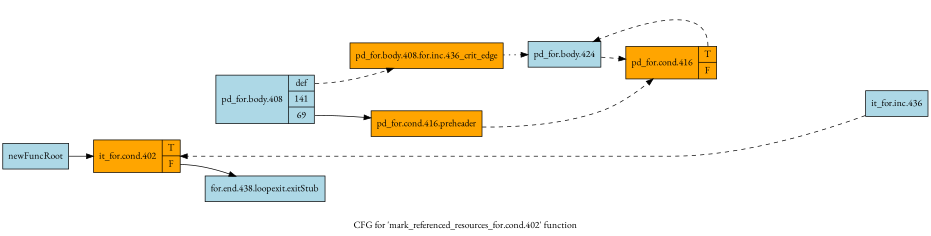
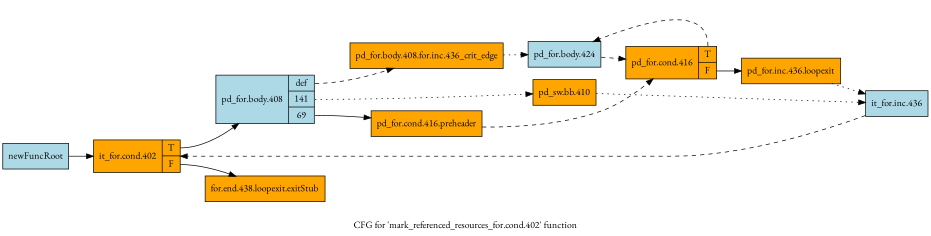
  digraph {
    fontname="EB Garamond"
    label="CFG for 'mark_referenced_resources_for.cond.402' function"
    rankdir=LR
    node [fillcolor=orange fontname="EB Garamond" shape=record style=filled]
    edge [fontname="EB Garamond" style=solid]
    n1 [fillcolor=lightblue label="{newFuncRoot}"]
    n2 [label="{it_for.cond.402|{<s0>T|<s1>F}}"]
-   n3 [fillcolor=lightblue label="{for.end.438.loopexit.exitStub}"]
+   n3 [label="{for.end.438.loopexit.exitStub}"]
    n4 [fillcolor=lightblue label="{pd_for.body.408|{<s0>def|<s1>141|<s2>69}}"]
    n5 [label="{pd_for.body.408.for.inc.436_crit_edge}"]
+   n6 [label="{pd_sw.bb.410}"]
    n7 [label="{pd_for.cond.416.preheader}"]
    n8 [fillcolor=lightblue label="{pd_for.body.424}"]
    n9 [fillcolor=lightblue label="{it_for.inc.436}"]
    n10 [label="{pd_for.cond.416|{<s0>T|<s1>F}}"]
+   n11 [label="{pd_for.inc.436.loopexit}"]
    n1 -> n2
    n2 -> n3 [tailport=s1]
+   n2 -> n4 [tailport=s0]
    n4 -> n5 [style=dashed tailport=s0]
+   n4 -> n6 [style=dotted tailport=s1]
    n4 -> n7 [tailport=s2]
    n5 -> n8 [style=dotted]
+   n6 -> n9 [style=dotted]
    n7 -> n10 [style=dashed]
    n8 -> n10 [style=dashed]
    n9 -> n2 [style=dashed]
    n10 -> n8 [style=dashed tailport=s0]
+   n10 -> n11 [tailport=s1]
+   n11 -> n9 [style=dotted]
  }
